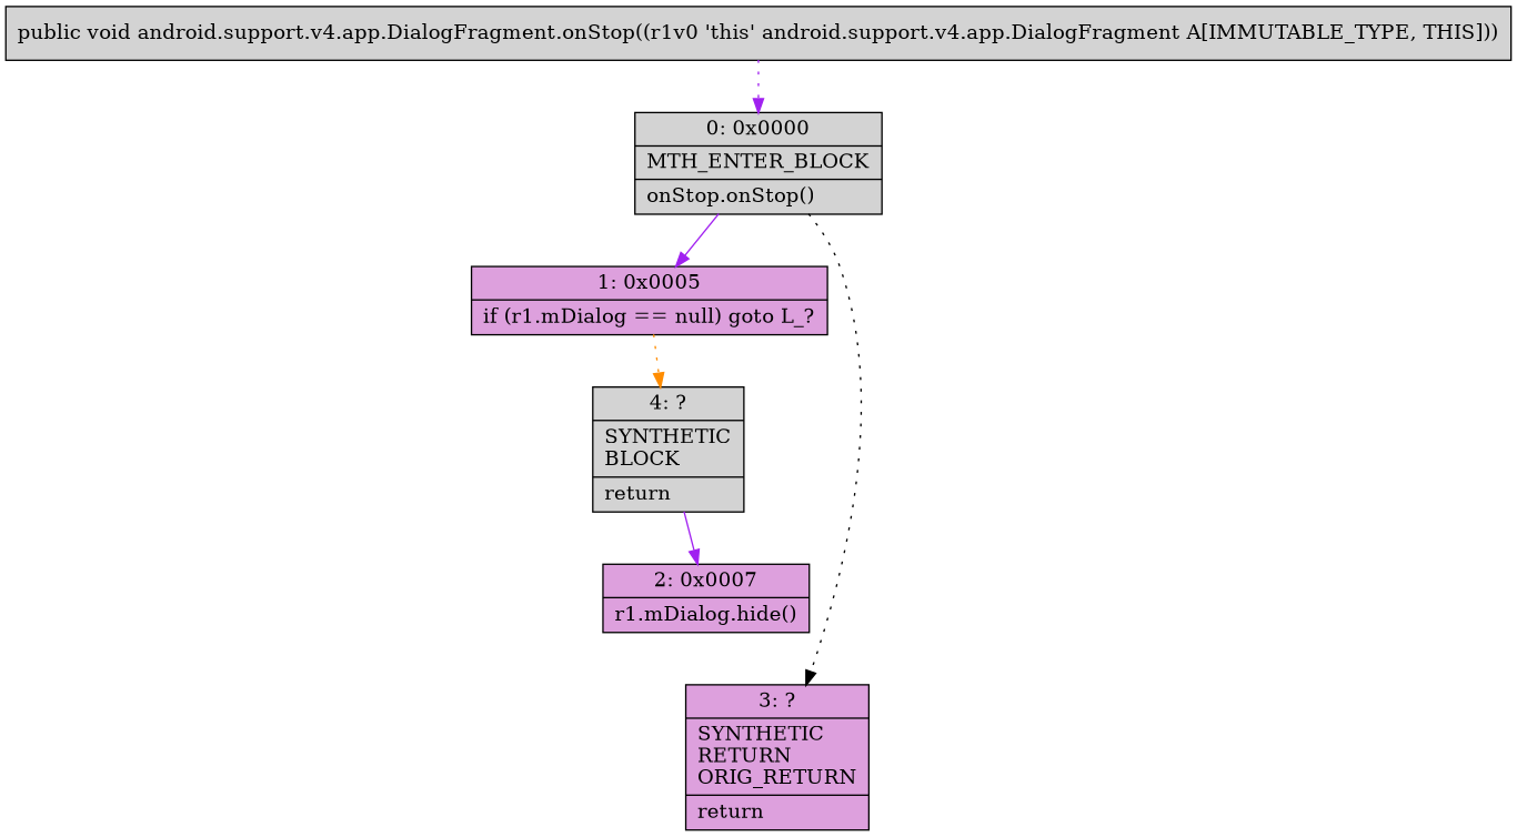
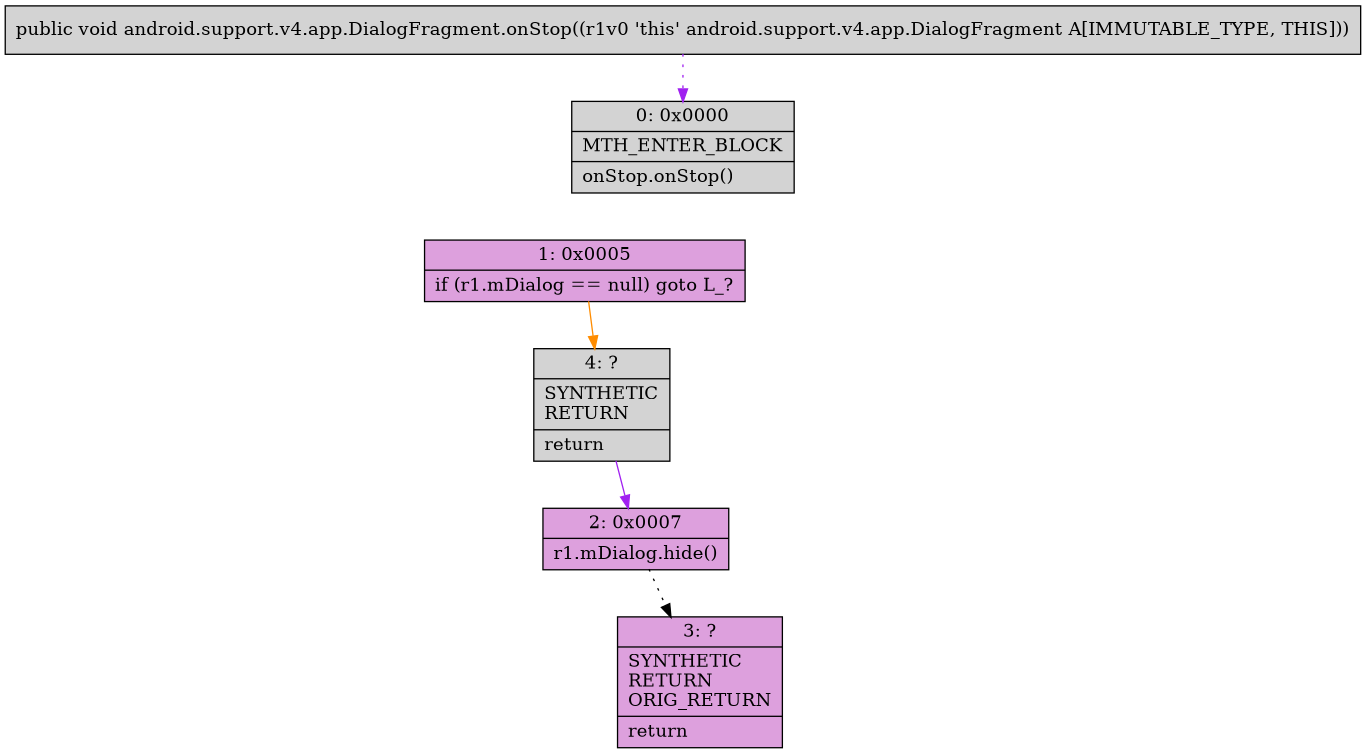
  digraph {
    node [fillcolor=lightgrey shape=record style=filled]
    edge [color=purple style=dotted]
    n1 [label="{0\:\ 0x0000|MTH_ENTER_BLOCK\l|onStop.onStop()\l}"]
    n2 [fillcolor=plum label="{1\:\ 0x0005|if (r1.mDialog == null) goto L_?\l}"]
-   n3 [label="{4\:\ ?|SYNTHETIC\lBLOCK\l|return\l}"]
+   n3 [label="{4\:\ ?|SYNTHETIC\lRETURN\l|return\l}"]
    n4 [fillcolor=plum label="{2\:\ 0x0007|r1.mDialog.hide()\l}"]
    n5 [fillcolor=plum label="{3\:\ ?|SYNTHETIC\lRETURN\lORIG_RETURN\l|return\l}"]
    n6 [label="{public void android.support.v4.app.DialogFragment.onStop((r1v0 'this' android.support.v4.app.DialogFragment A[IMMUTABLE_TYPE, THIS])) }"]
-   n1 -> n2 [style=solid]
-   n2 -> n3 [color=darkorange]
+   n2 -> n3 [color=darkorange style=solid]
    n3 -> n4 [style=solid]
-   n1 -> n5 [color=black]
+   n4 -> n5 [color=black]
    n6 -> n1
  }
